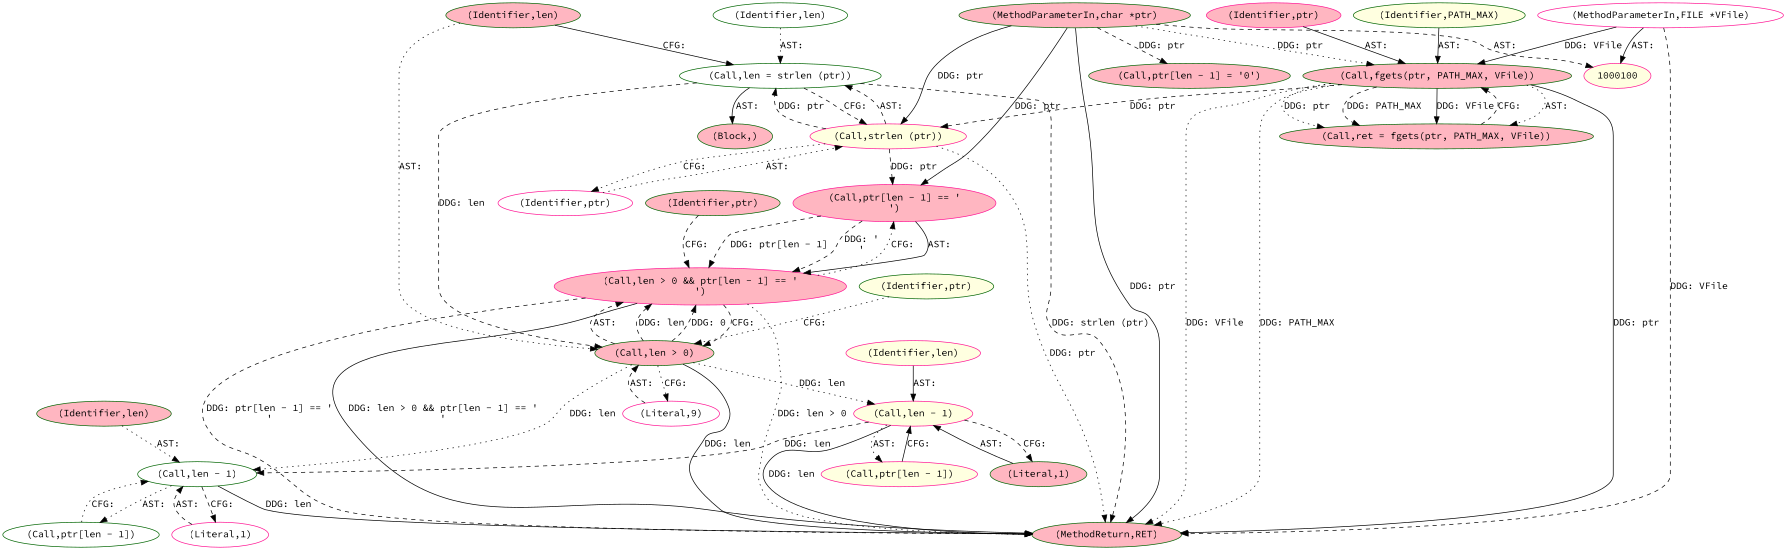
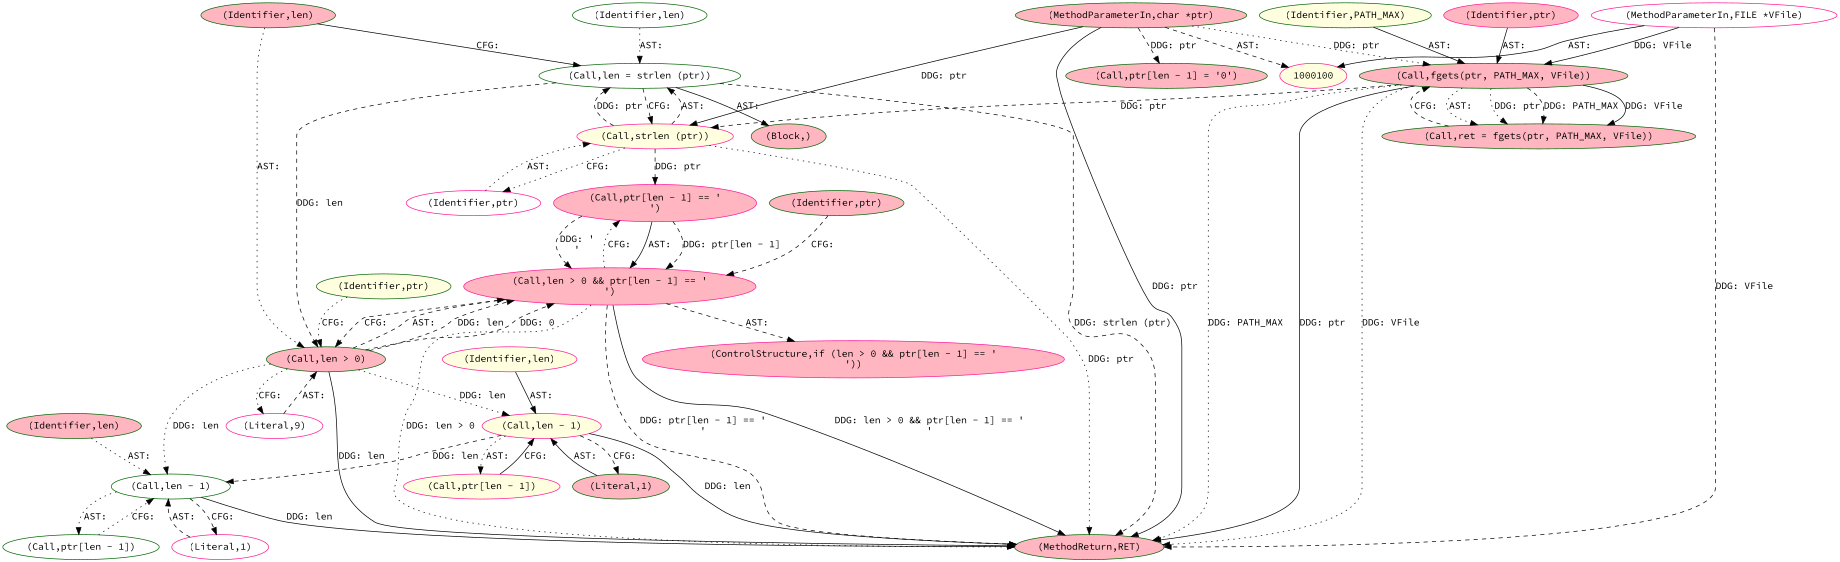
  digraph {
    fontname="Source Code Pro"
    node [color=darkgreen fillcolor=lightpink fontname="Source Code Pro" style=filled]
    edge [fontname="Source Code Pro" style=dashed]
    n1 [fillcolor=white label="(Call,len = strlen (ptr))"]
    n2 [color=deeppink fillcolor=lightyellow label="(Call,strlen (ptr))"]
    n3 [label="(Call,len > 0)"]
    n4 [label="(Block,)"]
    n5 [label="(MethodReturn,RET)"]
    n6 [color=deeppink label="(Call,ptr[len - 1] == '\n')"]
    n7 [color=deeppink fillcolor=white label="(Identifier,ptr)"]
    n8 [color=deeppink label="(Call,len > 0 && ptr[len - 1] == '\n')"]
    n9 [color=deeppink fillcolor=lightyellow label="(Call,len - 1)"]
    n10 [fillcolor=white label="(Call,len - 1)"]
    n11 [color=deeppink fillcolor=white label="(Literal,9)"]
    n12 [label="(Call,fgets(ptr, PATH_MAX, VFile))"]
    n13 [label="(Call,ret = fgets(ptr, PATH_MAX, VFile))"]
    n14 [label="(MethodParameterIn,char *ptr)"]
    n15 [label="(Call,ptr[len - 1] = '\0')"]
    1000100 [color=deeppink fillcolor=lightyellow]
    n17 [color=deeppink fillcolor=white label="(MethodParameterIn,FILE *VFile)"]
+   n18 [color=deeppink label="(ControlStructure,if (len > 0 && ptr[len - 1] == '\n'))"]
    n19 [label="(Literal,1)"]
    n20 [color=deeppink fillcolor=lightyellow label="(Call,ptr[len - 1])"]
    n21 [color=deeppink fillcolor=white label="(Literal,1)"]
    n22 [fillcolor=white label="(Call,ptr[len - 1])"]
    n23 [fillcolor=white label="(Identifier,len)"]
    n24 [fillcolor=lightyellow label="(Identifier,ptr)"]
    n25 [color=deeppink label="(Identifier,ptr)"]
    n26 [fillcolor=lightyellow label="(Identifier,PATH_MAX)"]
    n27 [label="(Identifier,len)"]
    n28 [color=deeppink fillcolor=lightyellow label="(Identifier,len)"]
    n29 [label="(Identifier,ptr)"]
    n30 [label="(Identifier,len)"]
    n1 -> n2 [label="CFG: "]
    n1 -> n3 [label="DDG: len"]
    n1 -> n4 [label="AST: " style=solid]
    n1 -> n5 [label="DDG: strlen (ptr)"]
    n2 -> n1 [label="AST: "]
    n2 -> n1 [label="DDG: ptr"]
    n2 -> n5 [label="DDG: ptr" style=dotted]
    n2 -> n6 [label="DDG: ptr"]
    n2 -> n7 [label="CFG: " style=dotted]
    n3 -> n5 [label="DDG: len" style=solid]
    n3 -> n8 [label="AST: "]
    n3 -> n8 [label="DDG: len"]
    n3 -> n8 [label="DDG: 0"]
    n3 -> n9 [label="DDG: len" style=dotted]
    n3 -> n10 [label="DDG: len" style=dotted]
    n3 -> n11 [label="CFG: " style=dotted]
    n6 -> n8 [label="AST: " style=solid]
    n6 -> n8 [label="DDG: ptr[len - 1]"]
    n6 -> n8 [label="DDG: '\n'"]
    n7 -> n2 [label="AST: " style=dotted]
    n8 -> n3 [label="CFG: "]
    n8 -> n5 [label="DDG: len > 0" style=dotted]
    n8 -> n5 [label="DDG: ptr[len - 1] == '\n'"]
    n8 -> n5 [label="DDG: len > 0 && ptr[len - 1] == '\n'" style=solid]
    n8 -> n6 [label="CFG: " style=dotted]
+   n8 -> n18 [label="AST: "]
    n9 -> n5 [label="DDG: len" style=solid]
    n9 -> n10 [label="DDG: len"]
    n9 -> n19 [label="CFG: "]
    n9 -> n20 [label="AST: " style=dotted]
    n10 -> n5 [label="DDG: len" style=solid]
    n10 -> n21 [label="CFG: "]
    n10 -> n22 [label="AST: " style=dotted]
    n11 -> n3 [label="AST: "]
    n12 -> n2 [label="DDG: ptr"]
    n12 -> n5 [label="DDG: VFile" style=dotted]
    n12 -> n5 [label="DDG: PATH_MAX" style=dotted]
    n12 -> n5 [label="DDG: ptr" style=solid]
    n12 -> n13 [label="AST: " style=dotted]
    n12 -> n13 [label="DDG: ptr" style=dotted]
    n12 -> n13 [label="DDG: PATH_MAX"]
    n12 -> n13 [label="DDG: VFile" style=solid]
    n13 -> n12 [label="CFG: "]
    n14 -> n2 [label="DDG: ptr" style=solid]
    n14 -> n5 [label="DDG: ptr" style=solid]
-   n14 -> n6 [label="DDG: ptr" style=solid]
    n14 -> n12 [label="DDG: ptr" style=dotted]
    n14 -> n15 [label="DDG: ptr"]
    n14 -> 1000100 [label="AST: "]
    n17 -> n5 [label="DDG: VFile"]
    n17 -> n12 [label="DDG: VFile" style=solid]
    n17 -> 1000100 [label="AST: " style=solid]
    n19 -> n9 [label="AST: " style=solid]
    n20 -> n9 [label="CFG: " style=solid]
    n21 -> n10 [label="AST: "]
    n22 -> n10 [label="CFG: " style=dotted]
    n23 -> n1 [label="AST: " style=dotted]
    n24 -> n3 [label="CFG: " style=dotted]
    n25 -> n12 [label="AST: " style=solid]
    n26 -> n12 [label="AST: " style=solid]
    n27 -> n10 [label="AST: " style=dotted]
    n28 -> n9 [label="AST: " style=solid]
    n29 -> n8 [label="CFG: "]
    n30 -> n1 [label="CFG: " style=solid]
    n30 -> n3 [label="AST: " style=dotted]
  }
